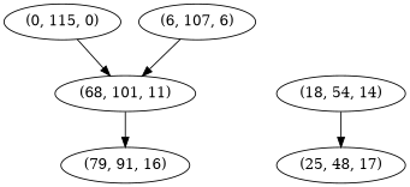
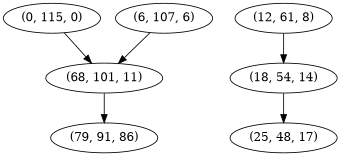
  digraph {
    "(0, 115, 0)"
    "(68, 101, 11)"
    "(6, 107, 6)"
+   "(12, 61, 8)"
    "(18, 54, 14)"
-   "(79, 91, 16)"
+   "(79, 91, 16)" [label="(79, 91, 86)"]
    "(25, 48, 17)"
    "(0, 115, 0)" -> "(68, 101, 11)"
    "(68, 101, 11)" -> "(79, 91, 16)"
    "(6, 107, 6)" -> "(68, 101, 11)"
+   "(12, 61, 8)" -> "(18, 54, 14)"
    "(18, 54, 14)" -> "(25, 48, 17)"
  }
